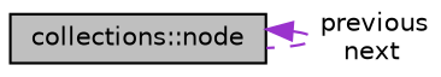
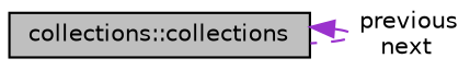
  digraph {
-   n1 [color=black fillcolor=grey75 fontcolor=black fontname=Helvetica fontsize=10 height=0.2 label="collections::node" shape=record style=filled width=0.4]
+   n1 [color=black fillcolor=grey75 fontcolor=black fontname=Helvetica fontsize=10 height=0.2 label="collections::collections" shape=record style=filled width=0.4]
    n1 -> n1 [color=darkorchid3 dir=back fontname=Helvetica fontsize=10 label=" previous\nnext" labelfontname=Helvetica labelfontsize=10 style=dashed]
  }
